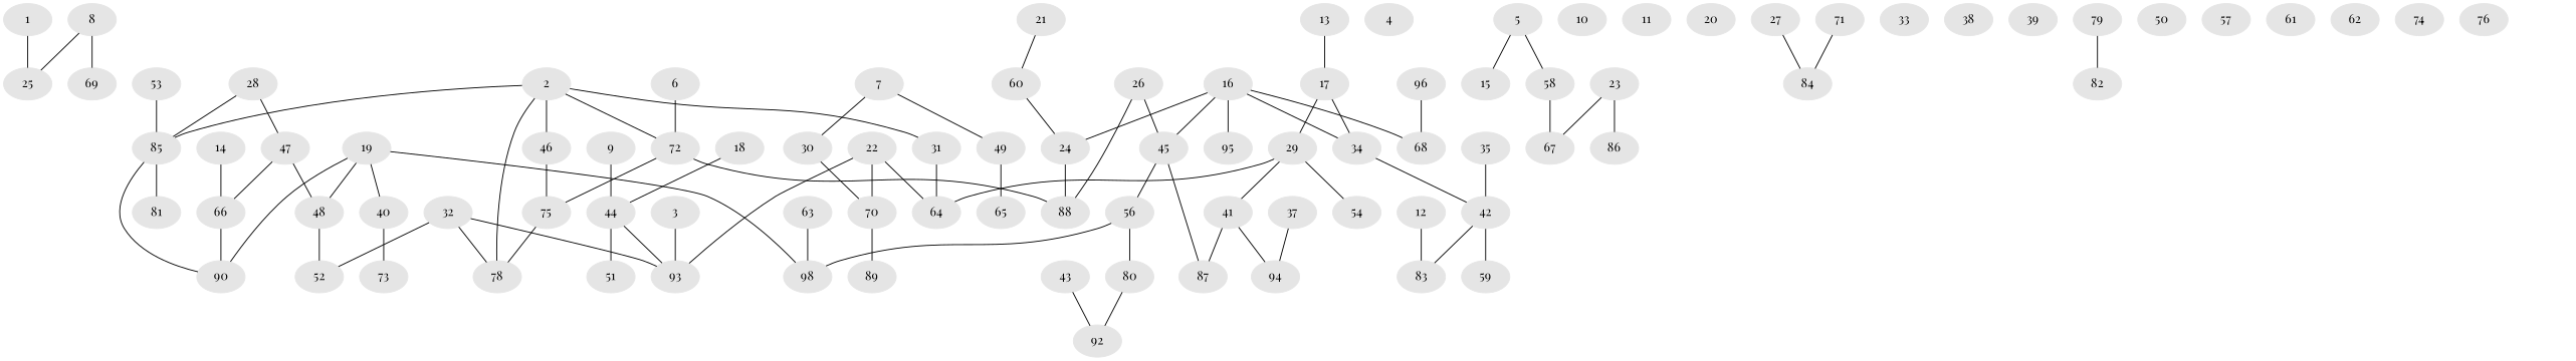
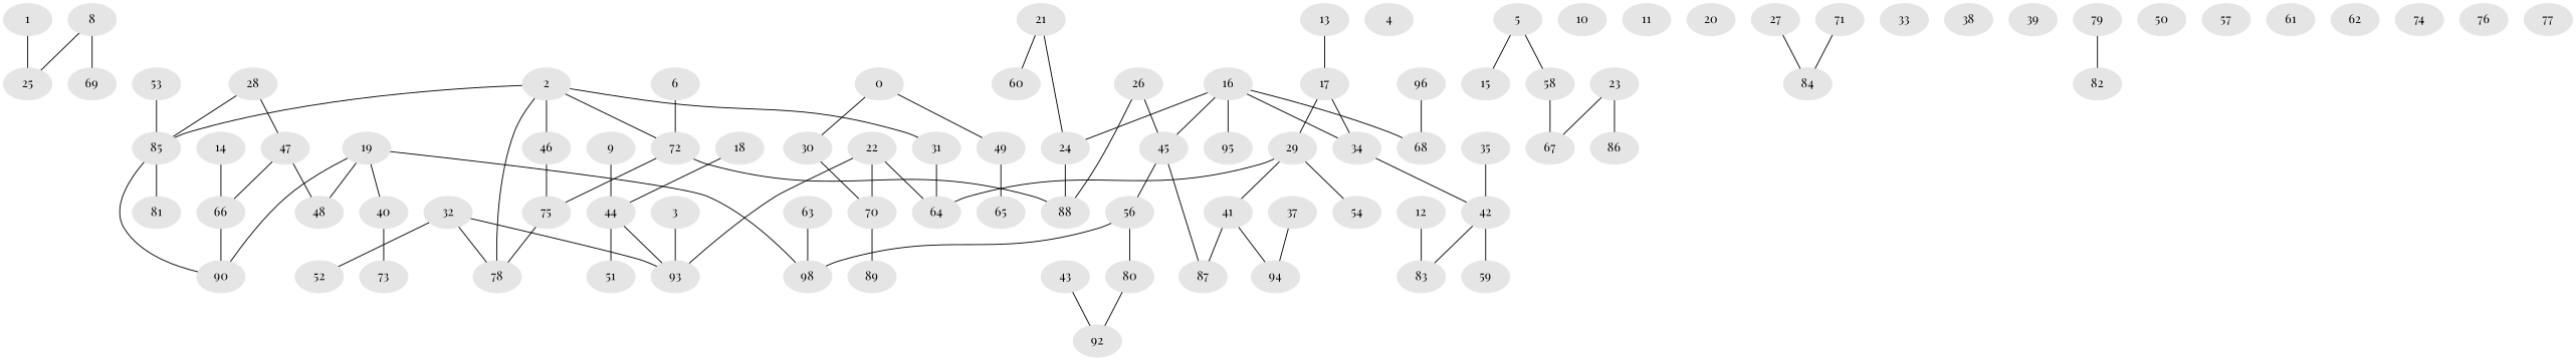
  graph {
    fontname="Playfair Display"
    node [color=gray90 fontname="Playfair Display" style=filled]
    edge [fontname="Playfair Display"]
    1
    25
    75
    78
    2
    31
    46
    72
    85
    64
    88
    81
    90
    3
    93
    4
    5
    15
    58
    67
    6
-   7
+   7 [label=0]
    30
    49
    70
    65
    8
    69
    9
    44
    51
    10
    11
    12
    83
    13
    17
    34
    29
    14
    66
    16
    24
    45
    n45 [label=95]
    68
    42
    87
    56
    41
    54
    18
    19
    40
    48
    n56 [label=98]
    73
    52
    20
    21
    60
    22
    89
    23
    86
    26
    27
    84
    28
    47
    94
    32
    33
    59
    35
    n76 [label=96]
    37
    38
    39
    79
    82
    43
    92
    80
    50
    53
    57
    61
    62
    63
    71
    74
    76
+   77
    1 -- 25
    75 -- 78
    2 -- 78
    2 -- 31
    2 -- 46
    2 -- 72
    2 -- 85
    31 -- 64
    46 -- 75
    72 -- 75
    72 -- 88
    85 -- 81
    85 -- 90
    3 -- 93
    5 -- 15
    5 -- 58
    58 -- 67
    6 -- 72
    7 -- 30
    7 -- 49
    30 -- 70
    49 -- 65
    70 -- 89
    8 -- 25
    8 -- 69
    9 -- 44
    44 -- 93
    44 -- 51
    12 -- 83
    13 -- 17
    17 -- 34
    17 -- 29
    34 -- 42
    29 -- 64
    29 -- 41
    29 -- 54
    14 -- 66
    66 -- 90
    16 -- 34
    16 -- 24
    16 -- 45
    16 -- n45
    16 -- 68
    24 -- 88
    45 -- 87
    45 -- 56
    42 -- 83
    42 -- 59
    56 -- n56
    56 -- 80
    41 -- 87
    41 -- 94
    18 -- 44
    19 -- 90
    19 -- 40
    19 -- 48
    19 -- n56
    40 -- 73
-   48 -- 52
-   60 -- 24
+   21 -- 24
    21 -- 60
    22 -- 64
    22 -- 93
    22 -- 70
    23 -- 67
    23 -- 86
    26 -- 88
    26 -- 45
    27 -- 84
    28 -- 85
    28 -- 47
    47 -- 66
    47 -- 48
    32 -- 78
    32 -- 93
    32 -- 52
    35 -- 42
    n76 -- 68
    37 -- 94
    79 -- 82
    43 -- 92
    80 -- 92
    53 -- 85
    63 -- n56
    71 -- 84
  }
